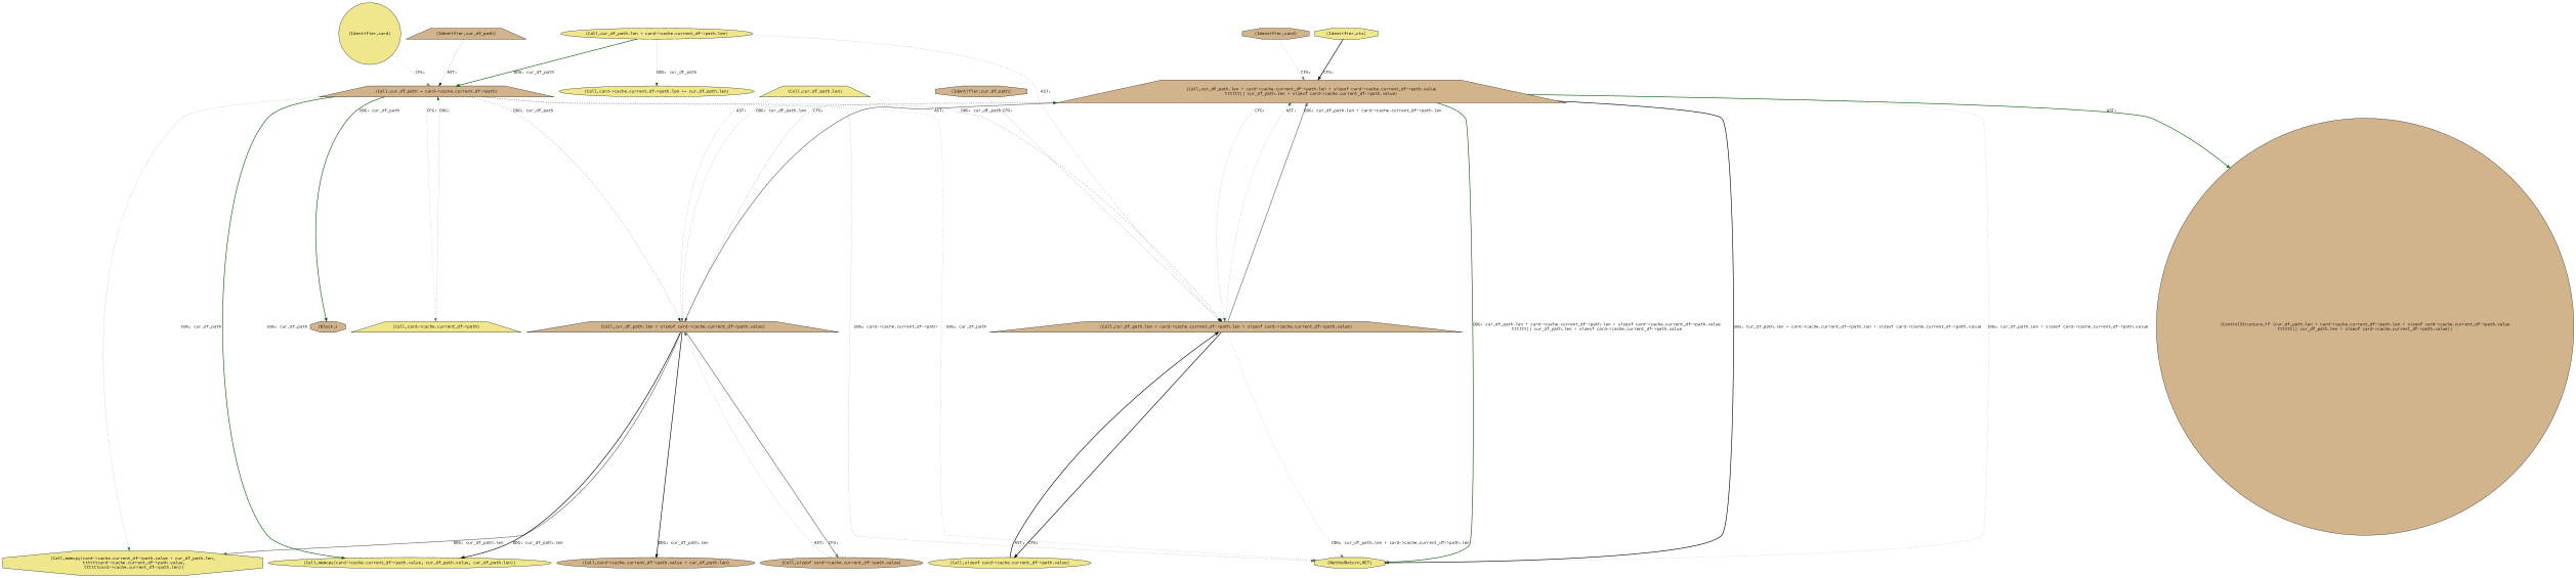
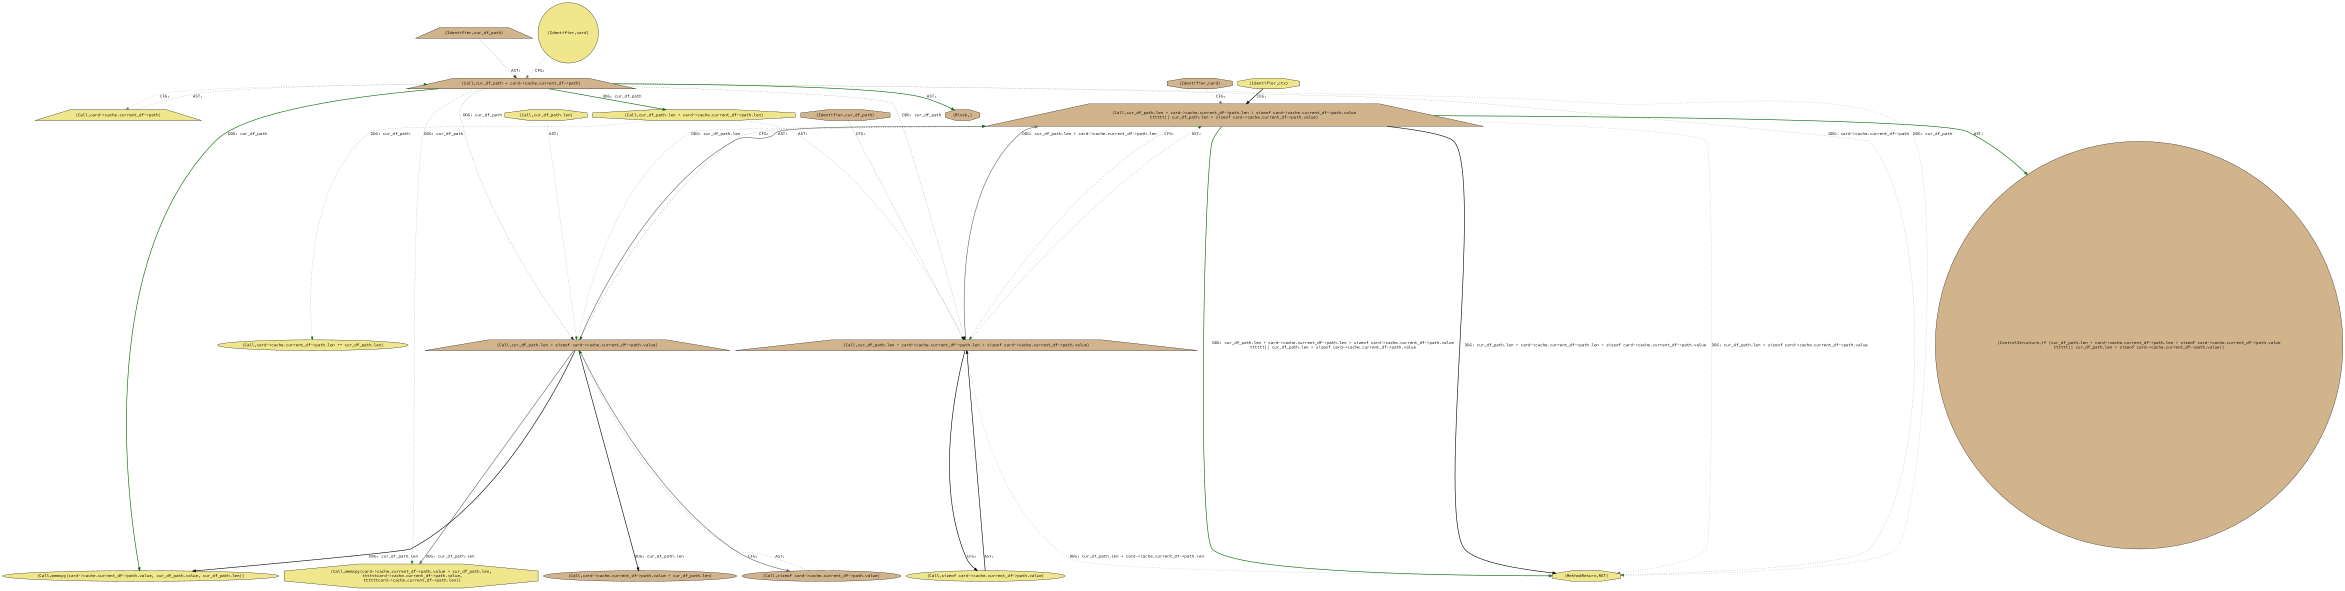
  digraph {
    fontname="Source Code Pro"
    node [fillcolor=tan fontname="Source Code Pro" shape=trapezium style=filled]
    edge [color=darkgreen fontname="Source Code Pro" style=dotted]
    n1 [label="(Call,cur_df_path.len + card->cache.current_df->path.len > sizeof card->cache.current_df->path.value\n\t\t\t\t\t\t|| cur_df_path.len > sizeof card->cache.current_df->path.value)"]
    n2 [label="(Call,cur_df_path.len + card->cache.current_df->path.len > sizeof card->cache.current_df->path.value)"]
    n3 [label="(Call,cur_df_path.len > sizeof card->cache.current_df->path.value)"]
    n4 [fillcolor=khaki label="(MethodReturn,RET)" shape=octagon]
    n5 [label="(ControlStructure,if (cur_df_path.len + card->cache.current_df->path.len > sizeof card->cache.current_df->path.value\n\t\t\t\t\t\t|| cur_df_path.len > sizeof card->cache.current_df->path.value))" shape=circle]
    n6 [fillcolor=khaki label="(Call,sizeof card->cache.current_df->path.value)" shape=ellipse]
    n7 [fillcolor=khaki label="(Call,memcpy(card->cache.current_df->path.value + cur_df_path.len,\n \t\t\t\t\t\tcard->cache.current_df->path.value,\n \t\t\t\t\t\tcard->cache.current_df->path.len))" shape=octagon]
    n8 [fillcolor=khaki label="(Call,memcpy(card->cache.current_df->path.value, cur_df_path.value, cur_df_path.len))" shape=ellipse]
    n9 [label="(Call,card->cache.current_df->path.value + cur_df_path.len)" shape=ellipse]
    n10 [label="(Call,sizeof card->cache.current_df->path.value)" shape=ellipse]
    n11 [label="(Call,cur_df_path = card->cache.current_df->path)"]
    n12 [label="(Block,)" shape=octagon]
    n13 [fillcolor=khaki label="(Call,card->cache.current_df->path)"]
-   n14 [fillcolor=khaki label="(Call,cur_df_path.len + card->cache.current_df->path.len)" shape=ellipse]
+   n14 [fillcolor=khaki label="(Call,cur_df_path.len + card->cache.current_df->path.len)" shape=octagon]
    n15 [fillcolor=khaki label="(Call,card->cache.current_df->path.len += cur_df_path.len)" shape=ellipse]
    n16 [label="(Identifier,cur_df_path)" shape=octagon]
    n17 [label="(Identifier,cur_df_path)"]
    n18 [fillcolor=khaki label="(Identifier,card)" shape=circle]
    n19 [label="(Identifier,card)" shape=octagon]
    n20 [fillcolor=khaki label="(Identifier,ctx)" shape=octagon]
-   n21 [fillcolor=khaki label="(Call,cur_df_path.len)"]
+   n21 [fillcolor=khaki label="(Call,cur_df_path.len)" shape=octagon]
    n1 -> n2 [label="CFG: "]
    n1 -> n3 [color=black label="CFG: "]
    n1 -> n4 [label="DDG: cur_df_path.len + card->cache.current_df->path.len > sizeof card->cache.current_df->path.value\n\t\t\t\t\t\t|| cur_df_path.len > sizeof card->cache.current_df->path.value" style=bold]
    n1 -> n4 [color=black label="DDG: cur_df_path.len + card->cache.current_df->path.len > sizeof card->cache.current_df->path.value" style=bold]
    n1 -> n4 [color=gray40 label="DDG: cur_df_path.len > sizeof card->cache.current_df->path.value"]
    n1 -> n5 [label="AST: " style=bold]
    n2 -> n1 [label="AST: "]
    n2 -> n1 [color=gray40 label="DDG: cur_df_path.len + card->cache.current_df->path.len" style=bold]
    n2 -> n4 [color=gray40 label="DDG: cur_df_path.len + card->cache.current_df->path.len"]
    n2 -> n6 [color=black label="CFG: " style=bold]
    n3 -> n1 [color=gray40 label="AST: " style=bold]
    n3 -> n1 [label="DDG: cur_df_path.len"]
    n3 -> n7 [color=gray40 label="DDG: cur_df_path.len" style=bold]
    n3 -> n8 [color=black label="DDG: cur_df_path.len" style=bold]
    n3 -> n9 [color=black label="DDG: cur_df_path.len" style=bold]
    n3 -> n10 [color=gray40 label="CFG: " style=bold]
    n6 -> n2 [color=black label="AST: " style=bold]
    n10 -> n3 [label="AST: "]
    n11 -> n2 [color=black label="DDG: cur_df_path"]
    n11 -> n3 [color=black label="DDG: cur_df_path"]
    n11 -> n4 [label="DDG: card->cache.current_df->path"]
    n11 -> n4 [color=gray40 label="DDG: cur_df_path"]
    n11 -> n7 [label="DDG: cur_df_path"]
    n11 -> n8 [label="DDG: cur_df_path" style=bold]
-   n11 -> n12 [label="DDG: cur_df_path" style=bold]
+   n11 -> n12 [label="AST: " style=bold]
    n11 -> n13 [color=gray40 label="CFG: "]
-   n14 -> n11 [label="DDG: cur_df_path" style=bold]
-   n13 -> n11 [label="DDG: "]
+   n11 -> n14 [label="DDG: cur_df_path" style=bold]
+   n13 -> n11 [label="AST: "]
    n14 -> n2 [label="AST: "]
    n14 -> n15 [label="DDG: cur_df_path"]
    n16 -> n2 [color=black label="CFG: "]
    n17 -> n11 [color=black label="AST: "]
    n18 -> n11 [color=gray40 label="CFG: "]
    n19 -> n1 [color=gray40 label="CFG: "]
    n20 -> n1 [color=black label="CFG: " style=bold]
    n21 -> n3 [label="AST: "]
  }
